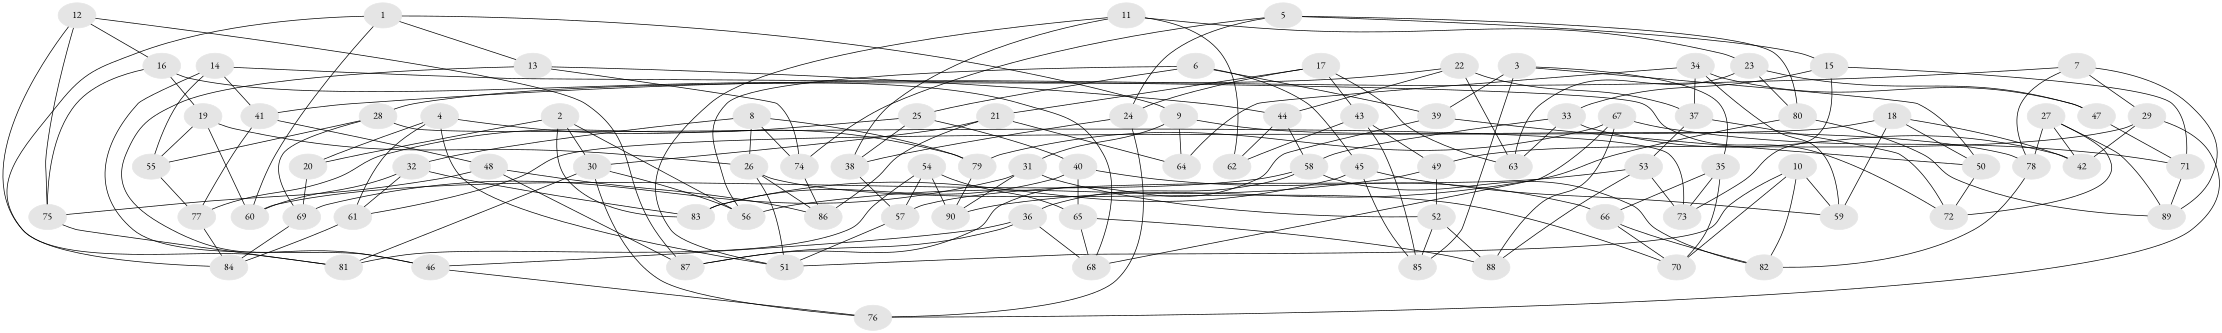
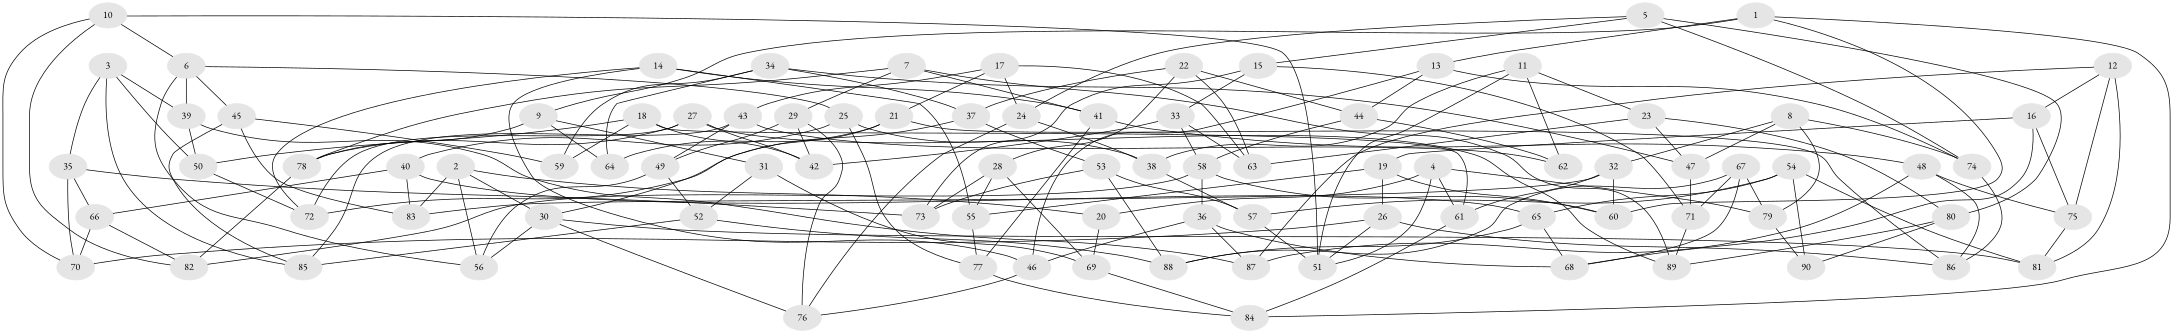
  graph {
    fontname="EB Garamond"
    node [color=gray90 fontname="EB Garamond" style=filled]
    edge [fontname="EB Garamond"]
    1
    9
    13
    60
    84
    78
    31
    64
    74
    44
    46
    2
    20
    30
    56
    83
    69
    81
    76
    3
    35
    39
    50
    85
    70
    73
    66
    87
    72
    4
    51
    61
    79
    90
    5
    15
    24
    80
    33
    71
    38
    86
    89
    6
    25
    45
    40
    77
    59
    7
    29
    41
    42
    49
    48
    82
    8
    32
    47
    52
    10
    11
    23
    62
    63
    57
    12
    16
    75
    19
    68
    58
    14
    55
    26
    17
    21
    43
    18
    36
    22
    28
    37
    53
    65
    27
    88
    34
    54
    67
    1 -- 9
    1 -- 13
    1 -- 60
    1 -- 84
    9 -- 78
    9 -- 31
    9 -- 64
    13 -- 74
    13 -- 44
    13 -- 46
    78 -- 82
    31 -- 69
-   31 -- 90
    31 -- 52
    74 -- 86
    44 -- 62
    44 -- 58
    46 -- 76
    2 -- 20
    2 -- 30
    2 -- 56
    2 -- 83
    20 -- 69
    30 -- 56
    30 -- 81
    30 -- 76
    69 -- 84
    3 -- 35
    3 -- 39
    3 -- 50
    3 -- 85
    35 -- 70
    35 -- 73
    35 -- 66
    39 -- 50
    39 -- 87
    50 -- 72
    66 -- 70
    66 -- 82
    4 -- 20
    4 -- 51
    4 -- 61
    4 -- 79
    61 -- 84
    79 -- 90
    5 -- 74
    5 -- 15
    5 -- 24
    5 -- 80
    15 -- 73
    15 -- 33
    15 -- 71
    24 -- 76
    24 -- 38
    80 -- 90
    80 -- 89
    33 -- 42
    33 -- 63
    33 -- 58
    71 -- 89
    38 -- 57
    6 -- 56
    6 -- 39
    6 -- 25
    6 -- 45
    25 -- 38
    25 -- 40
    25 -- 77
    45 -- 83
    45 -- 85
    45 -- 59
    40 -- 83
    40 -- 66
    40 -- 65
    77 -- 84
    7 -- 78
    7 -- 89
    7 -- 29
    7 -- 41
    29 -- 76
    29 -- 42
    29 -- 49
    41 -- 77
    41 -- 48
    49 -- 56
    49 -- 52
    48 -- 87
    48 -- 86
    48 -- 75
    8 -- 74
    8 -- 79
    8 -- 32
-   8 -- 26
+   8 -- 47
    32 -- 60
    32 -- 83
    32 -- 61
    47 -- 71
    52 -- 85
    52 -- 88
    10 -- 70
    10 -- 51
-   10 -- 59
+   10 -- 6
    10 -- 82
    11 -- 51
    11 -- 38
    11 -- 23
    11 -- 62
    23 -- 80
    23 -- 47
    23 -- 63
    57 -- 51
    12 -- 81
    12 -- 87
    12 -- 16
    12 -- 75
    16 -- 75
    16 -- 19
    16 -- 68
    75 -- 81
    19 -- 60
    19 -- 55
    19 -- 26
    58 -- 60
    58 -- 82
    58 -- 36
    14 -- 46
    14 -- 72
    14 -- 41
    14 -- 55
    55 -- 77
    26 -- 70
    26 -- 51
    26 -- 86
    17 -- 24
    17 -- 63
    17 -- 21
    17 -- 43
    21 -- 64
    21 -- 30
    21 -- 86
    43 -- 85
    43 -- 49
    43 -- 62
    18 -- 50
    18 -- 61
    18 -- 59
    18 -- 42
    36 -- 46
    36 -- 87
    36 -- 68
    22 -- 44
    22 -- 63
    22 -- 28
    22 -- 37
    28 -- 69
    28 -- 73
    28 -- 55
    37 -- 72
    37 -- 53
    53 -- 73
    53 -- 57
    53 -- 88
    65 -- 68
    65 -- 88
    27 -- 78
    27 -- 72
    27 -- 89
    27 -- 42
    34 -- 64
    34 -- 59
    34 -- 47
    34 -- 37
    54 -- 81
    54 -- 90
    54 -- 57
    54 -- 65
    67 -- 79
    67 -- 71
    67 -- 68
    67 -- 88
  }
